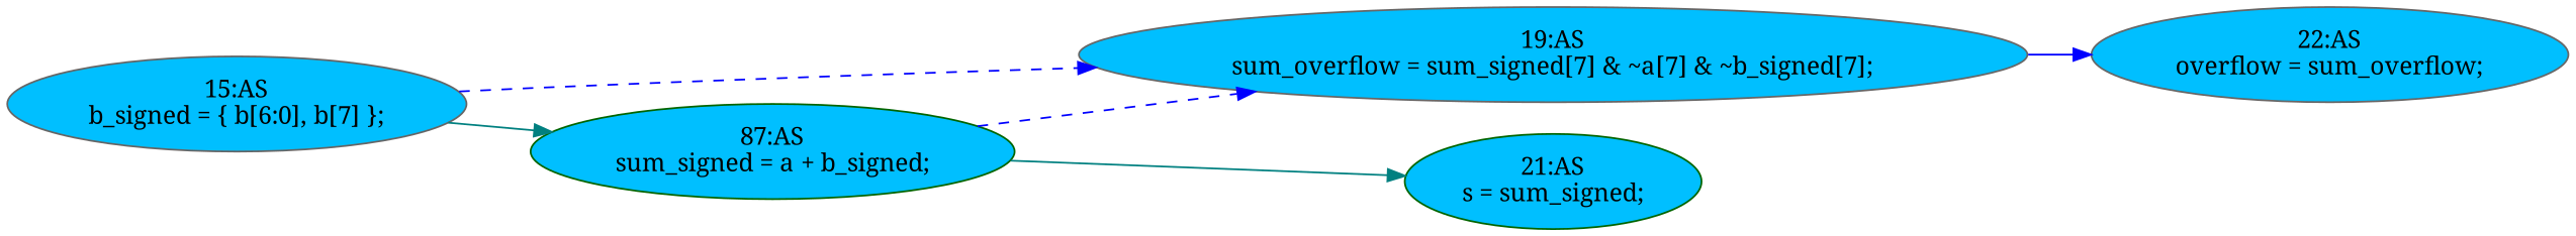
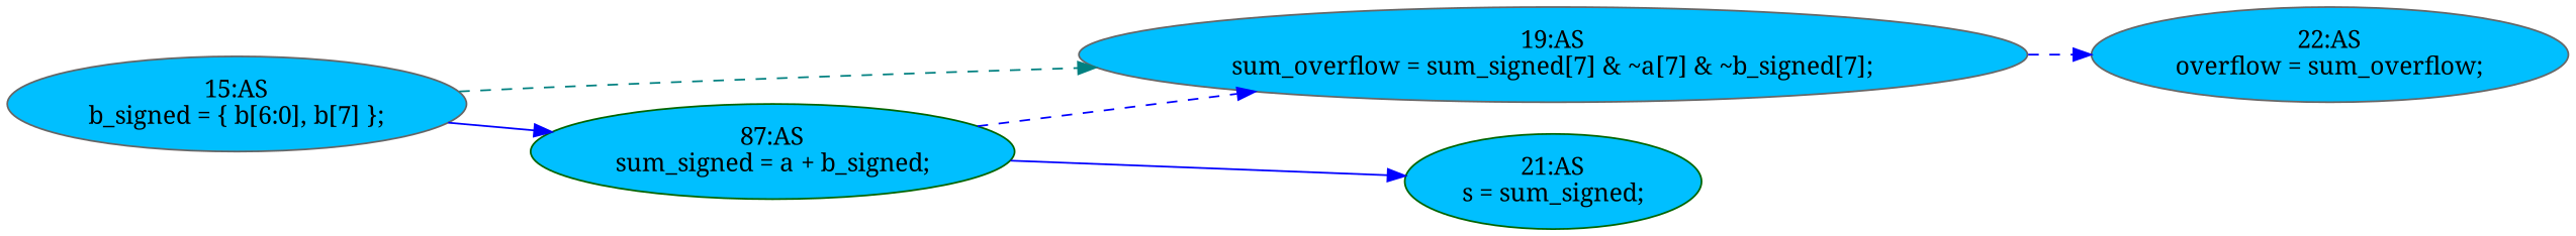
  strict digraph {
    fontname="Noto Serif"
    rankdir=LR
    node [color=gray40 fillcolor=deepskyblue fontname="Noto Serif" statements="[]" style=filled typ=Assign]
    edge [color=blue fontname="Noto Serif" style=dashed]
    n1 [ast="<pyverilog.vparser.ast.Assign object at 0x7f305e4a6d50>" def_var="['sum_overflow']" label="19:AS\nsum_overflow = sum_signed[7] & ~a[7] & ~b_signed[7];" use_var="['sum_signed', 'a', 'b_signed']"]
    n2 [ast="<pyverilog.vparser.ast.Assign object at 0x7f305e520210>" def_var="['overflow']" label="22:AS\noverflow = sum_overflow;" use_var="['sum_overflow']"]
    n3 [ast="<pyverilog.vparser.ast.Assign object at 0x7f30623c5d50>" color=darkgreen def_var="['s']" label="21:AS\ns = sum_signed;" use_var="['sum_signed']"]
    n4 [ast="<pyverilog.vparser.ast.Assign object at 0x7f305e4a3510>" def_var="['b_signed']" label="15:AS\nb_signed = { b[6:0], b[7] };" use_var="['b', 'b']"]
    n5 [ast="<pyverilog.vparser.ast.Assign object at 0x7f305e4b1190>" color=darkgreen def_var="['sum_signed']" label="87:AS\nsum_signed = a + b_signed;" use_var="['a', 'b_signed']"]
-   n1 -> n2 [style=solid]
-   n4 -> n1
-   n4 -> n5 [color=teal style=solid]
+   n1 -> n2
+   n4 -> n1 [color=teal]
+   n4 -> n5 [style=solid]
    n5 -> n1
-   n5 -> n3 [color=teal style=solid]
+   n5 -> n3 [style=solid]
  }
